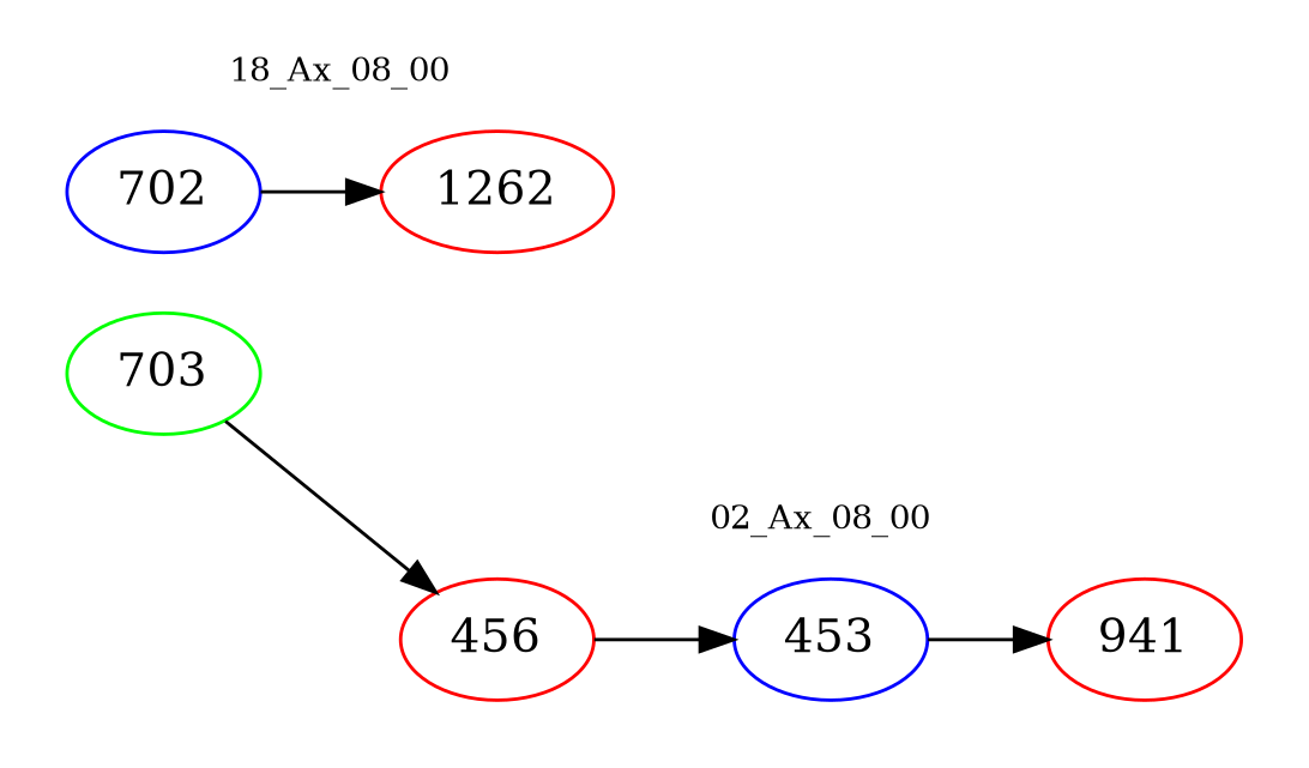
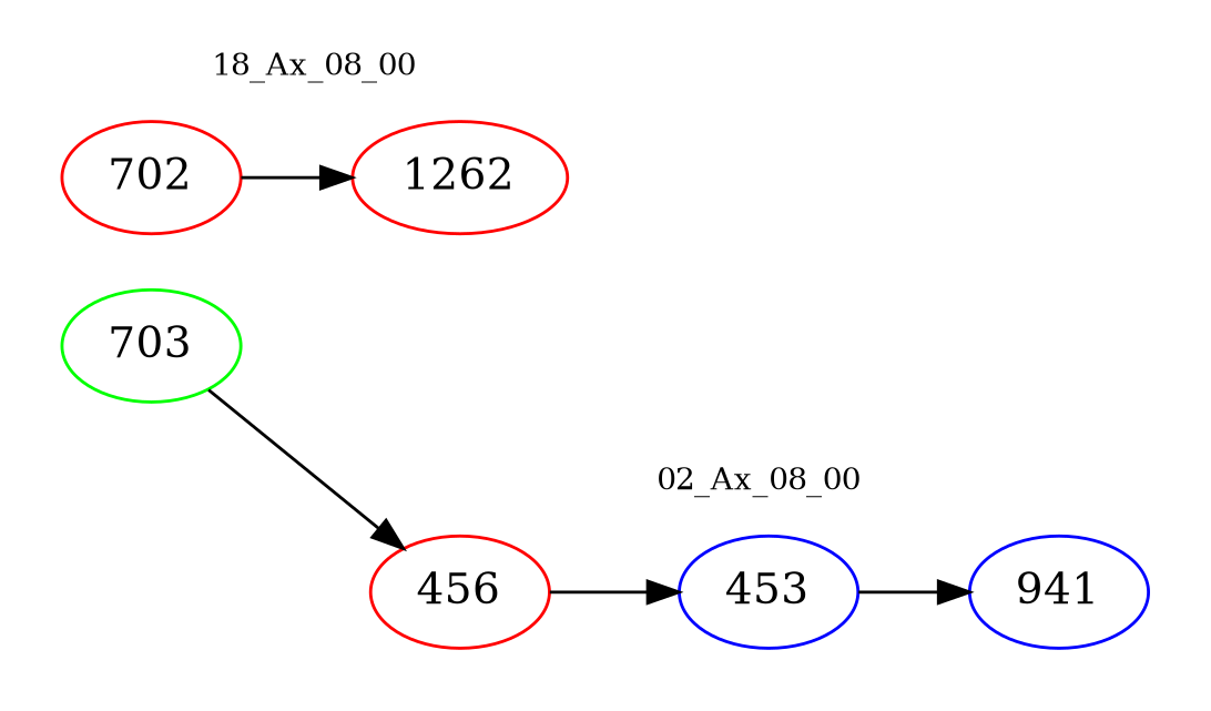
  digraph {
    rankdir=LR
    node [color=red]
    edge [color=black]
    n1 [color=green label=703]
-   n2 [color=blue label=702]
+   n2 [label=702]
    n3 [label=1262]
    n4 [label=456]
    n5 [color=blue label=453]
-   n6 [label=941]
+   n6 [color=blue label=941]
    subgraph cluster_1 {
      color=white
      fontsize=10
      label="18_Ax_08_00"
      n1
      n2
      n3
    }
    subgraph cluster_2 {
      color=white
      fontsize=10
      label="02_Ax_08_00"
      n4
      n5
      n6
    }
    n1 -> n4
    n2 -> n3
    n4 -> n5
    n5 -> n6
  }
